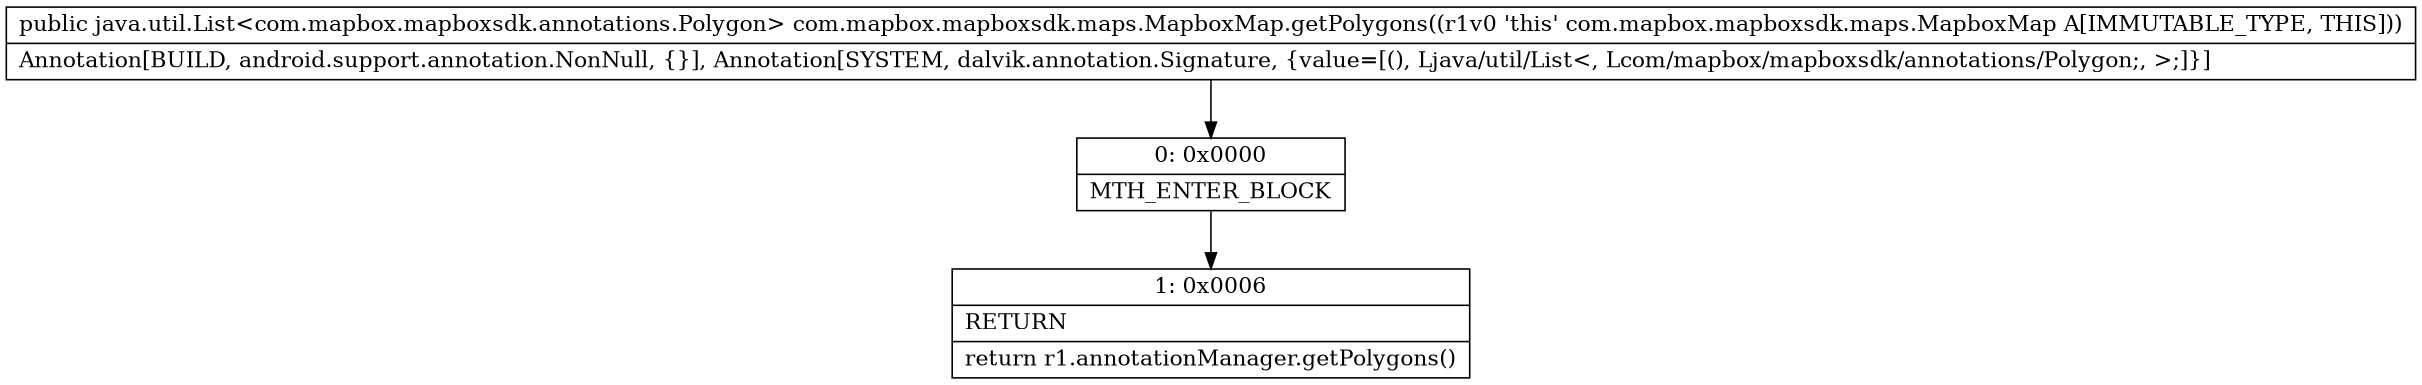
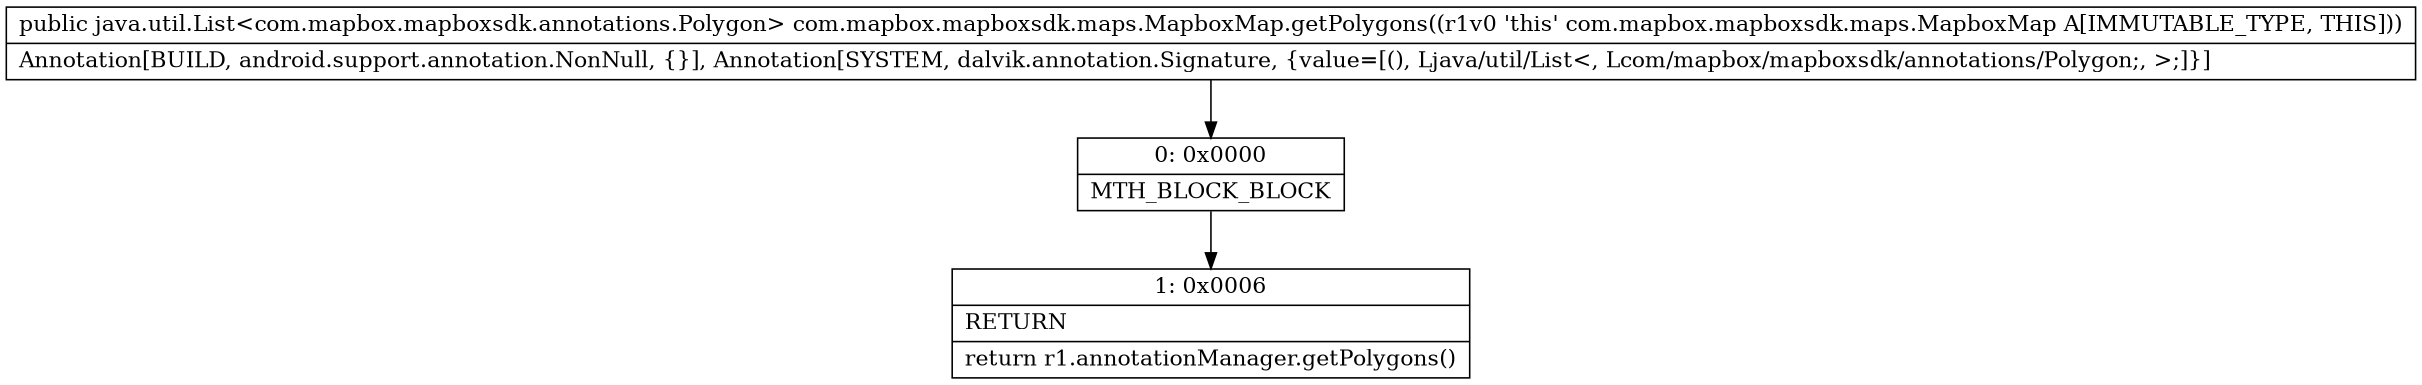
  digraph {
    node [shape=record]
-   n1 [label="{0\:\ 0x0000|MTH_ENTER_BLOCK\l}"]
+   n1 [label="{0\:\ 0x0000|MTH_BLOCK_BLOCK\l}"]
    n2 [label="{1\:\ 0x0006|RETURN\l|return r1.annotationManager.getPolygons()\l}"]
    n3 [label="{public java.util.List\<com.mapbox.mapboxsdk.annotations.Polygon\> com.mapbox.mapboxsdk.maps.MapboxMap.getPolygons((r1v0 'this' com.mapbox.mapboxsdk.maps.MapboxMap A[IMMUTABLE_TYPE, THIS]))  | Annotation[BUILD, android.support.annotation.NonNull, \{\}], Annotation[SYSTEM, dalvik.annotation.Signature, \{value=[(), Ljava\/util\/List\<, Lcom\/mapbox\/mapboxsdk\/annotations\/Polygon;, \>;]\}]\l}"]
    n1 -> n2
    n3 -> n1
  }
